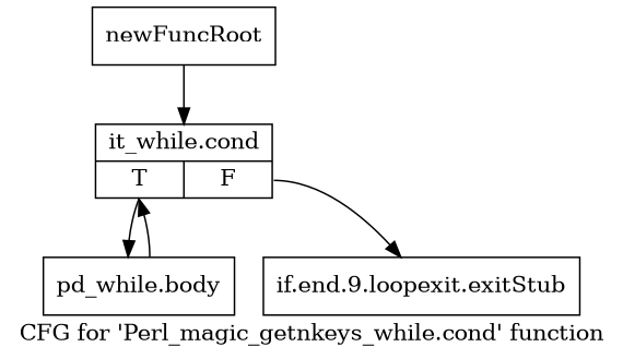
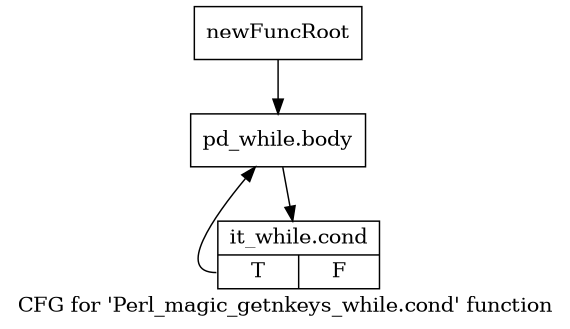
  digraph {
    label="CFG for 'Perl_magic_getnkeys_while.cond' function"
    node [shape=record]
    n1 [label="{newFuncRoot}"]
    n2 [label="{it_while.cond|{<s0>T|<s1>F}}"]
-   n3 [label="{if.end.9.loopexit.exitStub}"]
    n4 [label="{pd_while.body}"]
-   n1 -> n2
-   n2 -> n3 [tailport=s1]
+   n1 -> n4
    n2 -> n4 [tailport=s0]
    n4 -> n2
  }
